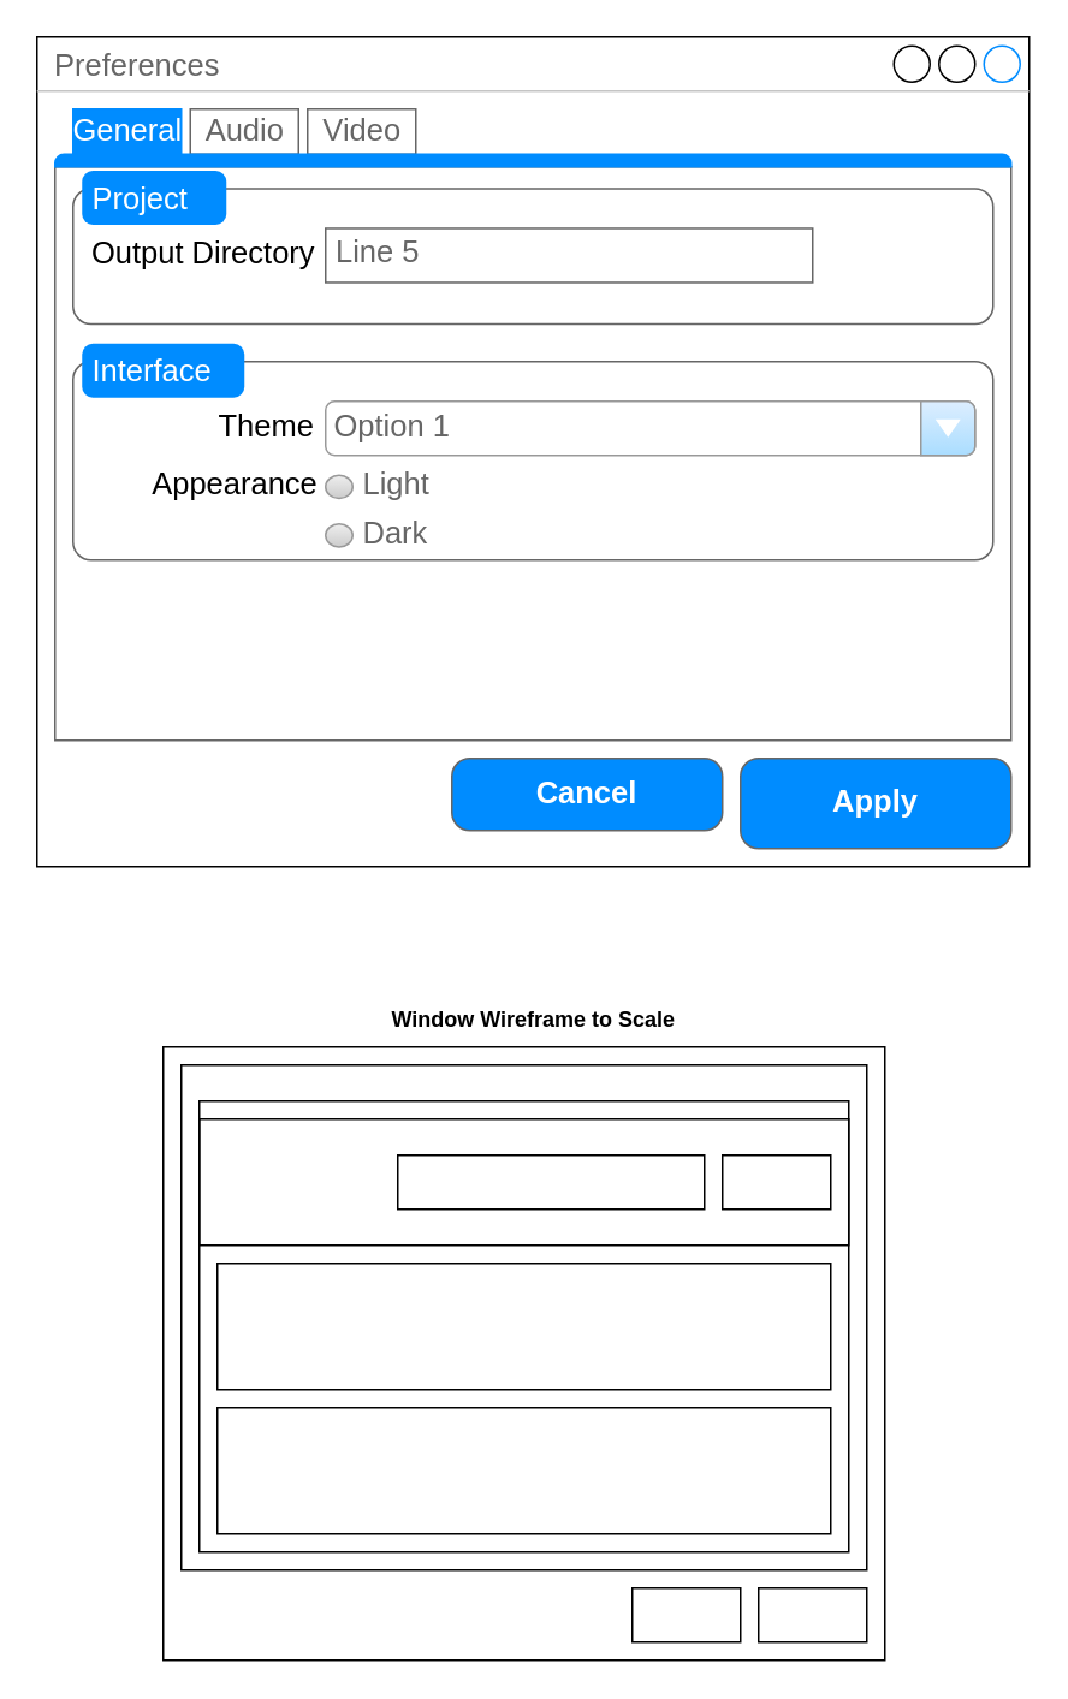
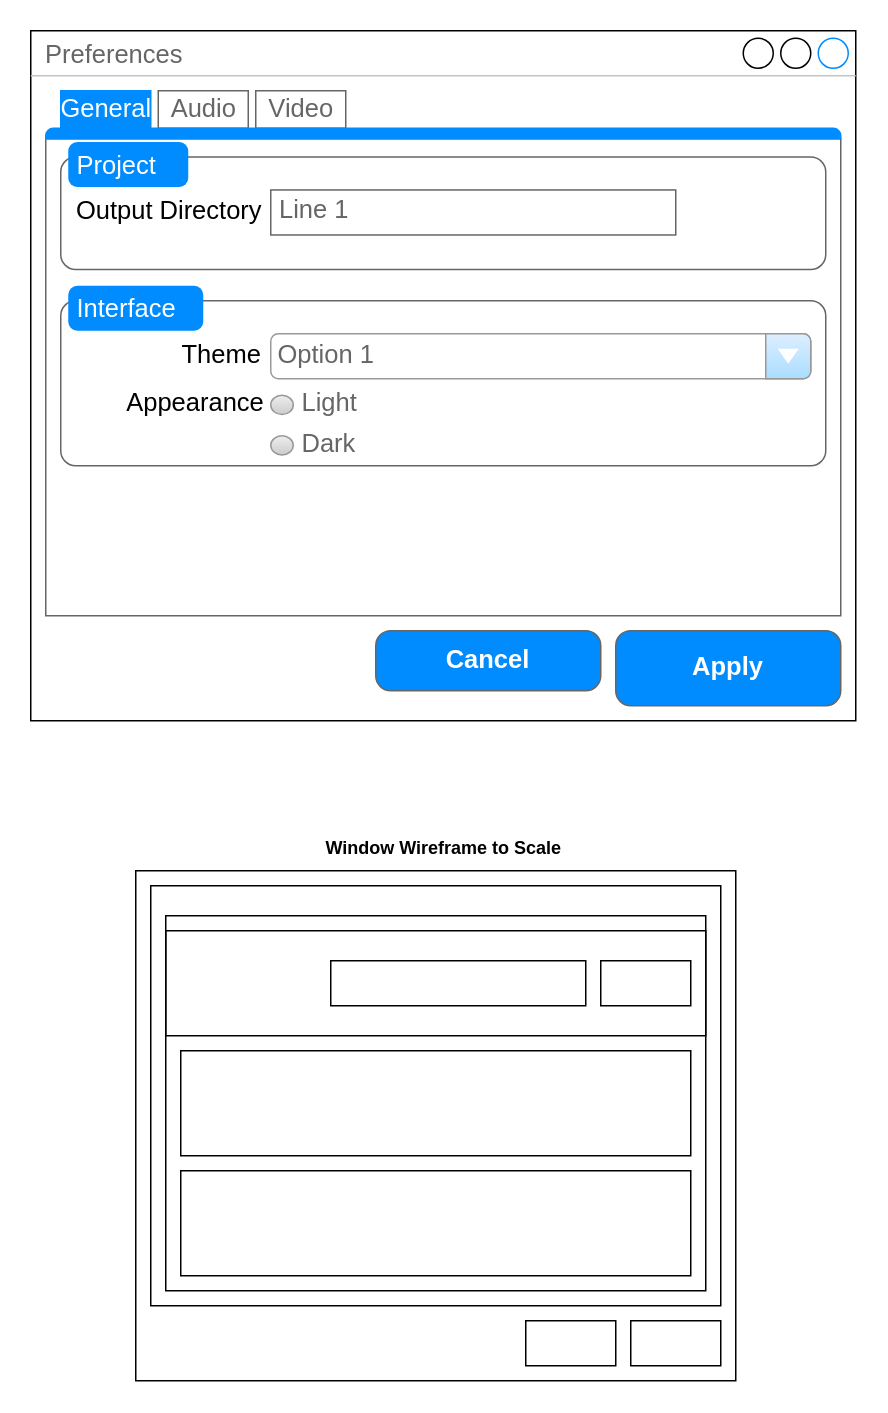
  <mxCell id="0" />
  <mxCell id="1" parent="0" />
  <mxCell id="2" value="Preferences" style="strokeWidth=1;shadow=0;dashed=0;align=center;html=1;shape=mxgraph.mockup.containers.window;align=left;verticalAlign=top;spacingLeft=8;strokeColor2=#008cff;strokeColor3=#c4c4c4;fontColor=#666666;mainText=;fontSize=17;labelBackgroundColor=none;" parent="1" vertex="1"><mxGeometry x="20" y="20" width="550" height="460" as="geometry" /></mxCell>
  <mxCell id="3" value="" style="strokeWidth=1;shadow=0;dashed=0;align=center;html=1;shape=mxgraph.mockup.containers.marginRect2;rectMarginTop=32;strokeColor=#666666;gradientColor=none;" parent="1" vertex="1"><mxGeometry x="30" y="60" width="530" height="350" as="geometry" /></mxCell>
  <mxCell id="4" value="General" style="strokeColor=#008cff;fillColor=#008cff;gradientColor=inherit;strokeWidth=1;shadow=0;dashed=0;align=center;html=1;shape=mxgraph.mockup.containers.rrect;rSize=0;fontSize=17;fontColor=#ffffff;gradientColor=none;" parent="3" vertex="1"><mxGeometry width="60" height="25" relative="1" as="geometry"><mxPoint x="10" as="offset" /></mxGeometry></mxCell>
  <mxCell id="5" value="Audio" style="strokeWidth=1;shadow=0;dashed=0;align=center;html=1;shape=mxgraph.mockup.containers.rrect;rSize=0;fontSize=17;fontColor=#666666;strokeColor=inherit;fillColor=inherit;gradientColor=none;" parent="3" vertex="1"><mxGeometry width="60" height="25" relative="1" as="geometry"><mxPoint x="75" as="offset" /></mxGeometry></mxCell>
  <mxCell id="6" value="Video" style="strokeColor=inherit;fillColor=inherit;gradientColor=inherit;strokeWidth=1;shadow=0;dashed=0;align=center;html=1;shape=mxgraph.mockup.containers.rrect;rSize=0;fontSize=17;fontColor=#666666;gradientColor=none;" parent="3" vertex="1"><mxGeometry width="60" height="25" relative="1" as="geometry"><mxPoint x="140" as="offset" /></mxGeometry></mxCell>
  <mxCell id="7" value="" style="strokeWidth=1;shadow=0;dashed=0;align=center;html=1;shape=mxgraph.mockup.containers.topButton;rSize=5;strokeColor=#008cff;fillColor=#008cff;gradientColor=none;resizeWidth=1;movable=0;deletable=1;" parent="3" vertex="1"><mxGeometry width="530" height="7" relative="1" as="geometry"><mxPoint y="25" as="offset" /></mxGeometry></mxCell>
  <mxCell id="8" value="" style="shape=mxgraph.mockup.containers.marginRect;rectMarginTop=10;strokeColor=#666666;strokeWidth=1;dashed=0;rounded=1;arcSize=5;recursiveResize=0;fontSize=17;" parent="3" vertex="1"><mxGeometry x="10" y="130" width="510" height="120" as="geometry" /></mxCell>
  <mxCell id="9" value="Interface" style="shape=rect;strokeColor=none;fillColor=#008cff;strokeWidth=1;dashed=0;rounded=1;arcSize=20;fontColor=#ffffff;fontSize=17;spacing=2;spacingTop=-2;align=left;autosize=1;spacingLeft=4;resizeWidth=0;resizeHeight=0;perimeter=none;" parent="8" vertex="1"><mxGeometry x="5" width="90" height="30" as="geometry" /></mxCell>
  <mxCell id="10" value="Theme" style="text;html=1;strokeColor=none;fillColor=none;align=center;verticalAlign=middle;whiteSpace=wrap;rounded=0;fontSize=17;" parent="8" vertex="1"><mxGeometry x="75" y="34.167" width="65" height="25.625" as="geometry" /></mxCell>
  <mxCell id="11" value="Option 1" style="strokeWidth=1;shadow=0;dashed=0;align=center;html=1;shape=mxgraph.mockup.forms.comboBox;strokeColor=#999999;fillColor=#ddeeff;align=left;fillColor2=#aaddff;mainText=;fontColor=#666666;fontSize=17;spacingLeft=3;" parent="8" vertex="1"><mxGeometry x="140" y="31.98" width="360" height="30" as="geometry" /></mxCell>
  <mxCell id="12" value="Appearance" style="text;html=1;strokeColor=none;fillColor=none;align=center;verticalAlign=middle;whiteSpace=wrap;rounded=0;fontSize=17;" parent="8" vertex="1"><mxGeometry x="40" y="66.625" width="100" height="25.625" as="geometry" /></mxCell>
  <mxCell id="13" value="Light" style="shape=ellipse;fillColor=#eeeeee;strokeColor=#999999;gradientColor=#cccccc;html=1;align=left;spacingLeft=4;fontSize=17;fontColor=#666666;labelPosition=right;shadow=0;" parent="8" vertex="1"><mxGeometry x="140" y="73.031" width="15" height="12.812" as="geometry" /></mxCell>
  <mxCell id="14" value="Dark" style="shape=ellipse;fillColor=#eeeeee;strokeColor=#999999;gradientColor=#cccccc;html=1;align=left;spacingLeft=4;fontSize=17;fontColor=#666666;labelPosition=right;shadow=0;" parent="8" vertex="1"><mxGeometry x="140" y="100" width="15" height="12.812" as="geometry" /></mxCell>
  <mxCell id="15" value="Cancel" style="strokeWidth=1;shadow=0;dashed=0;align=center;html=1;shape=mxgraph.mockup.buttons.button;strokeColor=#666666;fontColor=#ffffff;mainText=;buttonStyle=round;fontSize=17;fontStyle=1;fillColor=#008cff;whiteSpace=wrap;" parent="1" vertex="1"><mxGeometry x="250" y="420" width="150" height="40" as="geometry" /></mxCell>
  <mxCell id="16" value="Apply" style="strokeWidth=1;shadow=0;dashed=0;align=center;html=1;shape=mxgraph.mockup.buttons.button;strokeColor=#666666;fontColor=#ffffff;mainText=;buttonStyle=round;fontSize=17;fontStyle=1;fillColor=#008cff;whiteSpace=wrap;" parent="1" vertex="1"><mxGeometry x="410" y="420" width="150" height="50" as="geometry" /></mxCell>
  <mxCell id="17" value="" style="shape=mxgraph.mockup.containers.marginRect;rectMarginTop=10;strokeColor=#666666;strokeWidth=1;dashed=0;rounded=1;arcSize=5;recursiveResize=0;" parent="1" vertex="1"><mxGeometry x="40" y="94.17" width="510" height="85" as="geometry" /></mxCell>
  <mxCell id="18" value="Project" style="shape=rect;strokeColor=none;fillColor=#008cff;strokeWidth=1;dashed=0;rounded=1;arcSize=20;fontColor=#ffffff;fontSize=17;spacing=2;spacingTop=-2;align=left;autosize=1;spacingLeft=4;resizeWidth=0;resizeHeight=0;perimeter=none;" parent="17" vertex="1"><mxGeometry x="5" width="80" height="30" as="geometry" /></mxCell>
  <mxCell id="19" value="Output Directory" style="text;html=1;strokeColor=none;fillColor=none;align=center;verticalAlign=middle;whiteSpace=wrap;rounded=0;fontSize=17;" parent="17" vertex="1"><mxGeometry x="5" y="34.167" width="135" height="25.625" as="geometry" /></mxCell>
- <mxCell id="20" value="Line 5" style="strokeWidth=1;shadow=0;dashed=0;align=center;html=1;shape=mxgraph.mockup.text.textBox;fontColor=#666666;align=left;fontSize=17;spacingLeft=4;spacingTop=-3;strokeColor=#666666;mainText=" parent="17" vertex="1"><mxGeometry x="140" y="31.977" width="270" height="30" as="geometry" /></mxCell>
+ <mxCell id="20" value="Line 1" style="strokeWidth=1;shadow=0;dashed=0;align=center;html=1;shape=mxgraph.mockup.text.textBox;fontColor=#666666;align=left;fontSize=17;spacingLeft=4;spacingTop=-3;strokeColor=#666666;mainText=" parent="17" vertex="1"><mxGeometry x="140" y="31.977" width="270" height="30" as="geometry" /></mxCell>
  <mxCell id="21" value="" style="rounded=0;whiteSpace=wrap;html=1;fontSize=16;fillColor=none;" parent="1" vertex="1"><mxGeometry x="90" y="580" width="400" height="340" as="geometry" /></mxCell>
  <mxCell id="22" value="" style="rounded=0;whiteSpace=wrap;html=1;fontSize=16;fillColor=none;" parent="1" vertex="1"><mxGeometry x="100" y="590" width="380" height="280" as="geometry" /></mxCell>
  <mxCell id="23" value="" style="rounded=0;whiteSpace=wrap;html=1;fontSize=16;fillColor=none;" parent="1" vertex="1"><mxGeometry x="110" y="610" width="360" height="250" as="geometry" /></mxCell>
  <mxCell id="24" value="" style="rounded=0;whiteSpace=wrap;html=1;fontSize=16;fillColor=none;" parent="1" vertex="1"><mxGeometry x="110" y="620" width="360" height="70" as="geometry" /></mxCell>
  <mxCell id="25" value="" style="rounded=0;whiteSpace=wrap;html=1;fontSize=16;fillColor=none;" parent="1" vertex="1"><mxGeometry x="120" y="700" width="340" height="70" as="geometry" /></mxCell>
  <mxCell id="26" value="" style="rounded=0;whiteSpace=wrap;html=1;fontSize=16;fillColor=none;" parent="1" vertex="1"><mxGeometry x="120" y="780" width="340" height="70" as="geometry" /></mxCell>
  <mxCell id="27" value="&lt;b&gt;Window Wireframe to Scale&lt;/b&gt;" style="text;html=1;strokeColor=none;fillColor=none;align=center;verticalAlign=middle;whiteSpace=wrap;rounded=0;" parent="1" vertex="1"><mxGeometry x="212.5" y="550" width="165" height="30" as="geometry" /></mxCell>
  <mxCell id="28" value="" style="rounded=0;whiteSpace=wrap;html=1;fillColor=none;" parent="1" vertex="1"><mxGeometry x="420" y="880" width="60" height="30" as="geometry" /></mxCell>
  <mxCell id="29" value="" style="rounded=0;whiteSpace=wrap;html=1;fillColor=none;" parent="1" vertex="1"><mxGeometry x="350" y="880" width="60" height="30" as="geometry" /></mxCell>
  <mxCell id="30" value="" style="rounded=0;whiteSpace=wrap;html=1;fillColor=none;" parent="1" vertex="1"><mxGeometry x="400" y="640" width="60" height="30" as="geometry" /></mxCell>
  <mxCell id="31" value="" style="rounded=0;whiteSpace=wrap;html=1;fontSize=16;fillColor=none;" parent="1" vertex="1"><mxGeometry x="220" y="640" width="170" height="30" as="geometry" /></mxCell>
